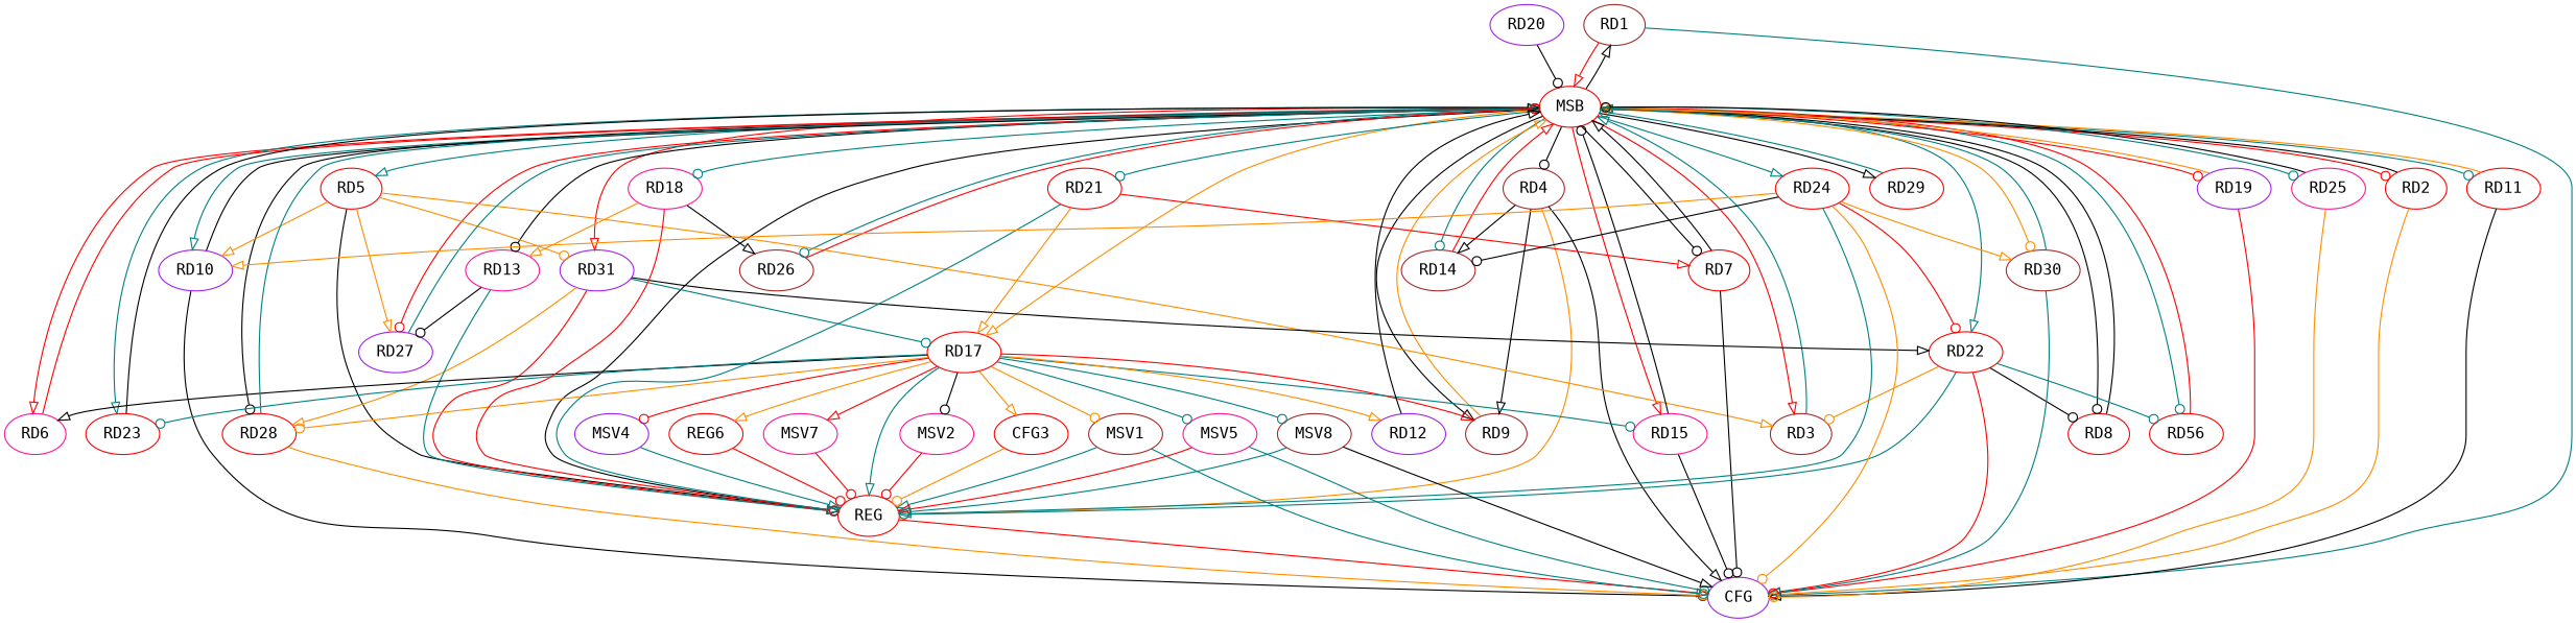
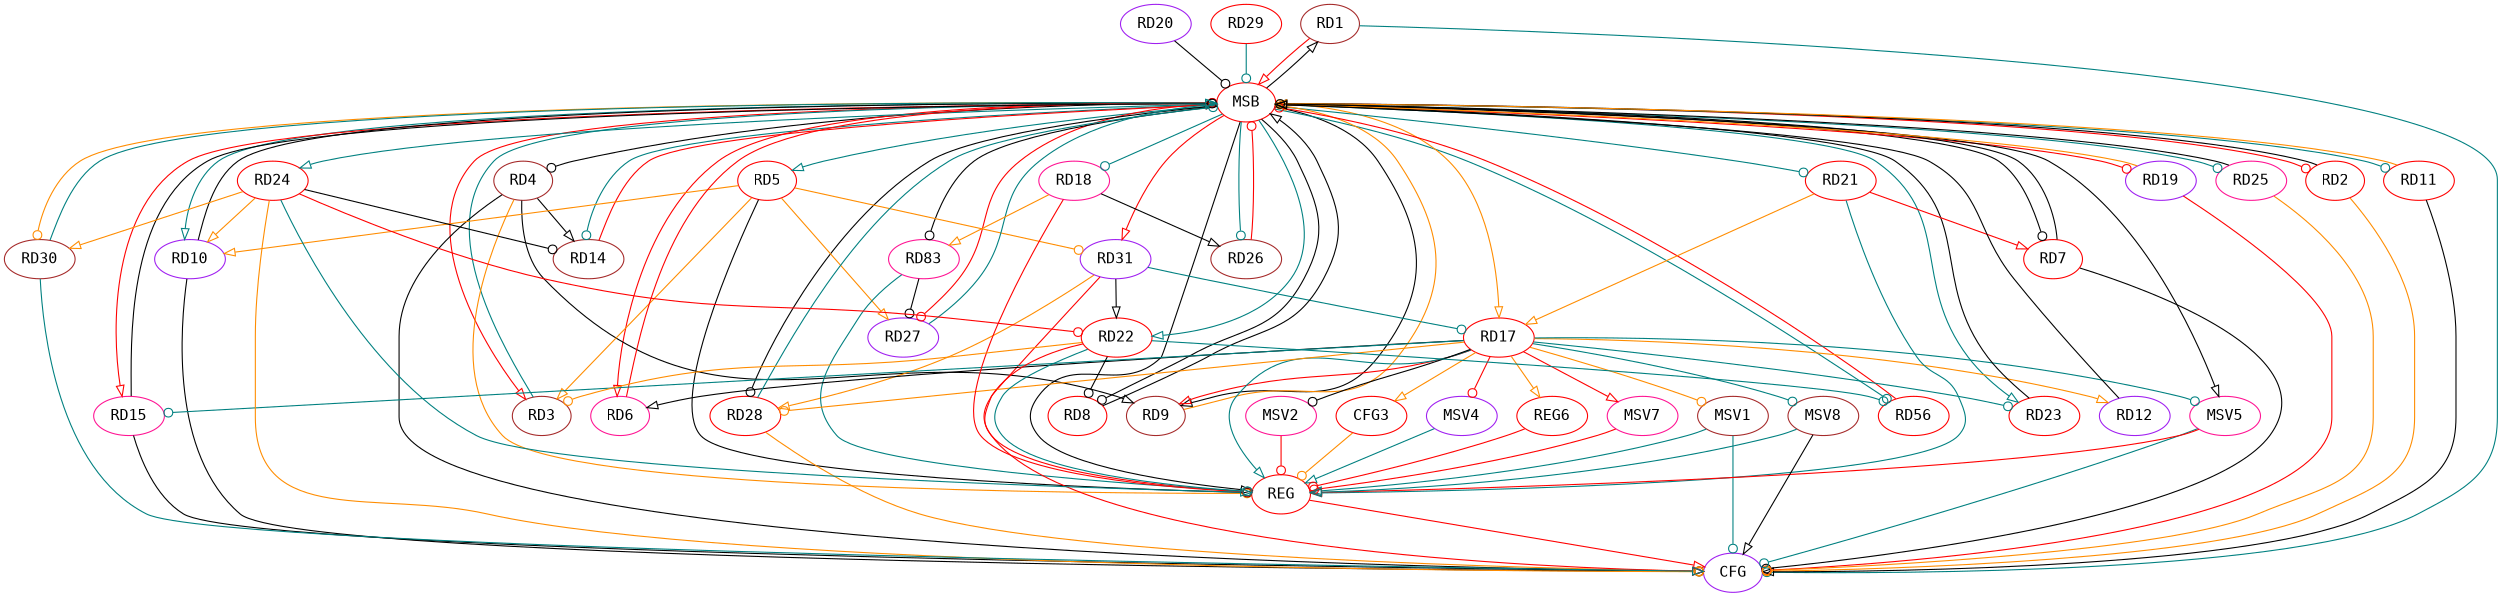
  strict digraph {
    fontname="DejaVu Sans Mono"
    node [color=red fontname="DejaVu Sans Mono"]
    edge [arrowhead=odot color=teal fontname="DejaVu Sans Mono"]
    n1 [color=brown label=RD1]
    n2 [label=MSB]
    n3 [color=purple label=CFG]
    n4 [label=RD2]
    n5 [color=brown label=RD3]
    n6 [color=brown label=RD4]
    n7 [color=brown label=RD9]
    n8 [color=brown label=RD14]
    n9 [label=REG]
    n10 [label=RD5]
    n11 [color=purple label=RD10]
    n12 [color=purple label=RD27]
    n13 [color=purple label=RD31]
    n14 [color=deeppink label=RD6]
    n15 [label=RD7]
    n16 [label=RD8]
    n17 [label=RD11]
-   n18 [color=deeppink label=RD13]
+   n18 [color=deeppink label=RD83]
    n19 [color=deeppink label=RD15]
    n20 [label=RD56]
    n21 [label=RD17]
    n22 [label=RD23]
    n23 [label=RD28]
    n24 [color=deeppink label=RD18]
    n25 [color=brown label=RD26]
    n26 [color=purple label=RD19]
    n27 [label=RD21]
    n28 [label=RD22]
    n29 [label=RD24]
    n30 [color=brown label=RD30]
    n31 [color=deeppink label=RD25]
    n32 [label=RD29]
    n33 [color=purple label=RD12]
    n34 [color=brown label=MSV1]
    n35 [color=deeppink label=MSV2]
    n36 [label=CFG3]
    n37 [color=purple label=MSV4]
    n38 [color=deeppink label=MSV5]
    n39 [label=REG6]
    n40 [color=deeppink label=MSV7]
    n41 [color=brown label=MSV8]
    n42 [color=purple label=RD20]
    n1 -> n2 [arrowhead=onormal color=red]
    n1 -> n3
    n2 -> n1 [arrowhead=onormal color=black]
    n2 -> n4 [color=red]
    n2 -> n5 [arrowhead=onormal color=red]
    n2 -> n6 [color=black]
    n2 -> n7 [arrowhead=onormal color=black]
    n2 -> n8
    n2 -> n9 [arrowhead=onormal color=black]
    n2 -> n10 [arrowhead=onormal]
    n2 -> n11 [arrowhead=onormal]
    n2 -> n12 [color=red]
    n2 -> n13 [arrowhead=onormal color=red]
    n2 -> n14 [arrowhead=onormal color=red]
    n2 -> n15 [color=black]
    n2 -> n16 [color=black]
    n2 -> n17
    n2 -> n18 [color=black]
    n2 -> n19 [arrowhead=onormal color=red]
    n2 -> n20
    n2 -> n21 [arrowhead=onormal color=darkorange]
    n2 -> n22 [arrowhead=onormal]
    n2 -> n23 [color=black]
    n2 -> n24
    n2 -> n25
    n2 -> n26 [color=red]
    n2 -> n27
    n2 -> n28 [arrowhead=onormal]
    n2 -> n29 [arrowhead=onormal]
    n2 -> n30 [color=darkorange]
    n2 -> n31
-   n2 -> n32 [arrowhead=onormal color=black]
+   n2 -> n38 [arrowhead=onormal color=black]
    n4 -> n2 [arrowhead=onormal color=black]
    n4 -> n3 [color=darkorange]
    n5 -> n2 [arrowhead=onormal]
    n6 -> n3 [arrowhead=onormal color=black]
    n6 -> n7 [arrowhead=onormal color=black]
    n6 -> n8 [arrowhead=onormal color=black]
    n6 -> n9 [color=darkorange]
    n7 -> n2 [arrowhead=onormal color=darkorange]
    n8 -> n2 [arrowhead=onormal color=red]
    n9 -> n3 [arrowhead=onormal color=red]
    n10 -> n5 [arrowhead=onormal color=darkorange]
    n10 -> n9 [color=black]
    n10 -> n11 [arrowhead=onormal color=darkorange]
    n10 -> n12 [arrowhead=onormal color=darkorange]
    n10 -> n13 [color=darkorange]
    n11 -> n2 [color=black]
    n11 -> n3 [color=black]
    n12 -> n2 [arrowhead=onormal]
    n13 -> n9 [color=red]
    n13 -> n21
    n13 -> n23 [arrowhead=onormal color=darkorange]
    n13 -> n28 [arrowhead=onormal color=black]
    n14 -> n2 [color=red]
    n15 -> n2 [arrowhead=onormal color=black]
    n15 -> n3 [color=black]
    n16 -> n2 [arrowhead=onormal color=black]
    n17 -> n2 [arrowhead=onormal color=darkorange]
    n17 -> n3 [arrowhead=onormal color=black]
    n18 -> n9
    n18 -> n12 [color=black]
    n19 -> n2 [color=black]
    n19 -> n3 [color=black]
    n20 -> n2 [color=red]
    n21 -> n7 [arrowhead=onormal color=red]
    n21 -> n9 [arrowhead=onormal]
    n21 -> n14 [arrowhead=onormal color=black]
    n21 -> n19
    n21 -> n22
    n21 -> n23 [color=darkorange]
    n21 -> n33 [arrowhead=onormal color=darkorange]
    n21 -> n34 [color=darkorange]
    n21 -> n35 [color=black]
    n21 -> n36 [arrowhead=onormal color=darkorange]
    n21 -> n37 [color=red]
    n21 -> n38
    n21 -> n39 [arrowhead=onormal color=darkorange]
    n21 -> n40 [arrowhead=onormal color=red]
    n21 -> n41
    n22 -> n2 [arrowhead=onormal color=black]
    n23 -> n2
    n23 -> n3 [color=darkorange]
    n24 -> n9 [color=red]
    n24 -> n18 [arrowhead=onormal color=darkorange]
    n24 -> n25 [arrowhead=onormal color=black]
    n25 -> n2 [color=red]
    n26 -> n2 [color=darkorange]
    n26 -> n3 [color=red]
    n27 -> n9 [arrowhead=onormal]
    n27 -> n15 [arrowhead=onormal color=red]
    n27 -> n21 [arrowhead=onormal color=darkorange]
    n28 -> n3 [arrowhead=onormal color=red]
    n28 -> n5 [color=darkorange]
    n28 -> n9
    n28 -> n16 [color=black]
    n28 -> n20
    n29 -> n3 [color=darkorange]
    n29 -> n8 [color=black]
    n29 -> n9 [arrowhead=onormal]
    n29 -> n11 [arrowhead=onormal color=darkorange]
    n29 -> n28 [color=red]
    n29 -> n30 [arrowhead=onormal color=darkorange]
    n30 -> n2 [arrowhead=onormal]
    n30 -> n3 [arrowhead=onormal]
    n31 -> n2 [color=black]
    n31 -> n3 [color=darkorange]
    n32 -> n2
    n33 -> n2 [arrowhead=onormal color=black]
    n34 -> n3
    n34 -> n9 [arrowhead=onormal]
    n35 -> n9 [color=red]
    n36 -> n9 [color=darkorange]
    n37 -> n9 [arrowhead=onormal]
    n38 -> n3
    n38 -> n9 [arrowhead=onormal color=red]
    n39 -> n9 [color=red]
    n40 -> n9 [color=red]
    n41 -> n3 [arrowhead=onormal color=black]
    n41 -> n9 [arrowhead=onormal]
    n42 -> n2 [color=black]
  }
